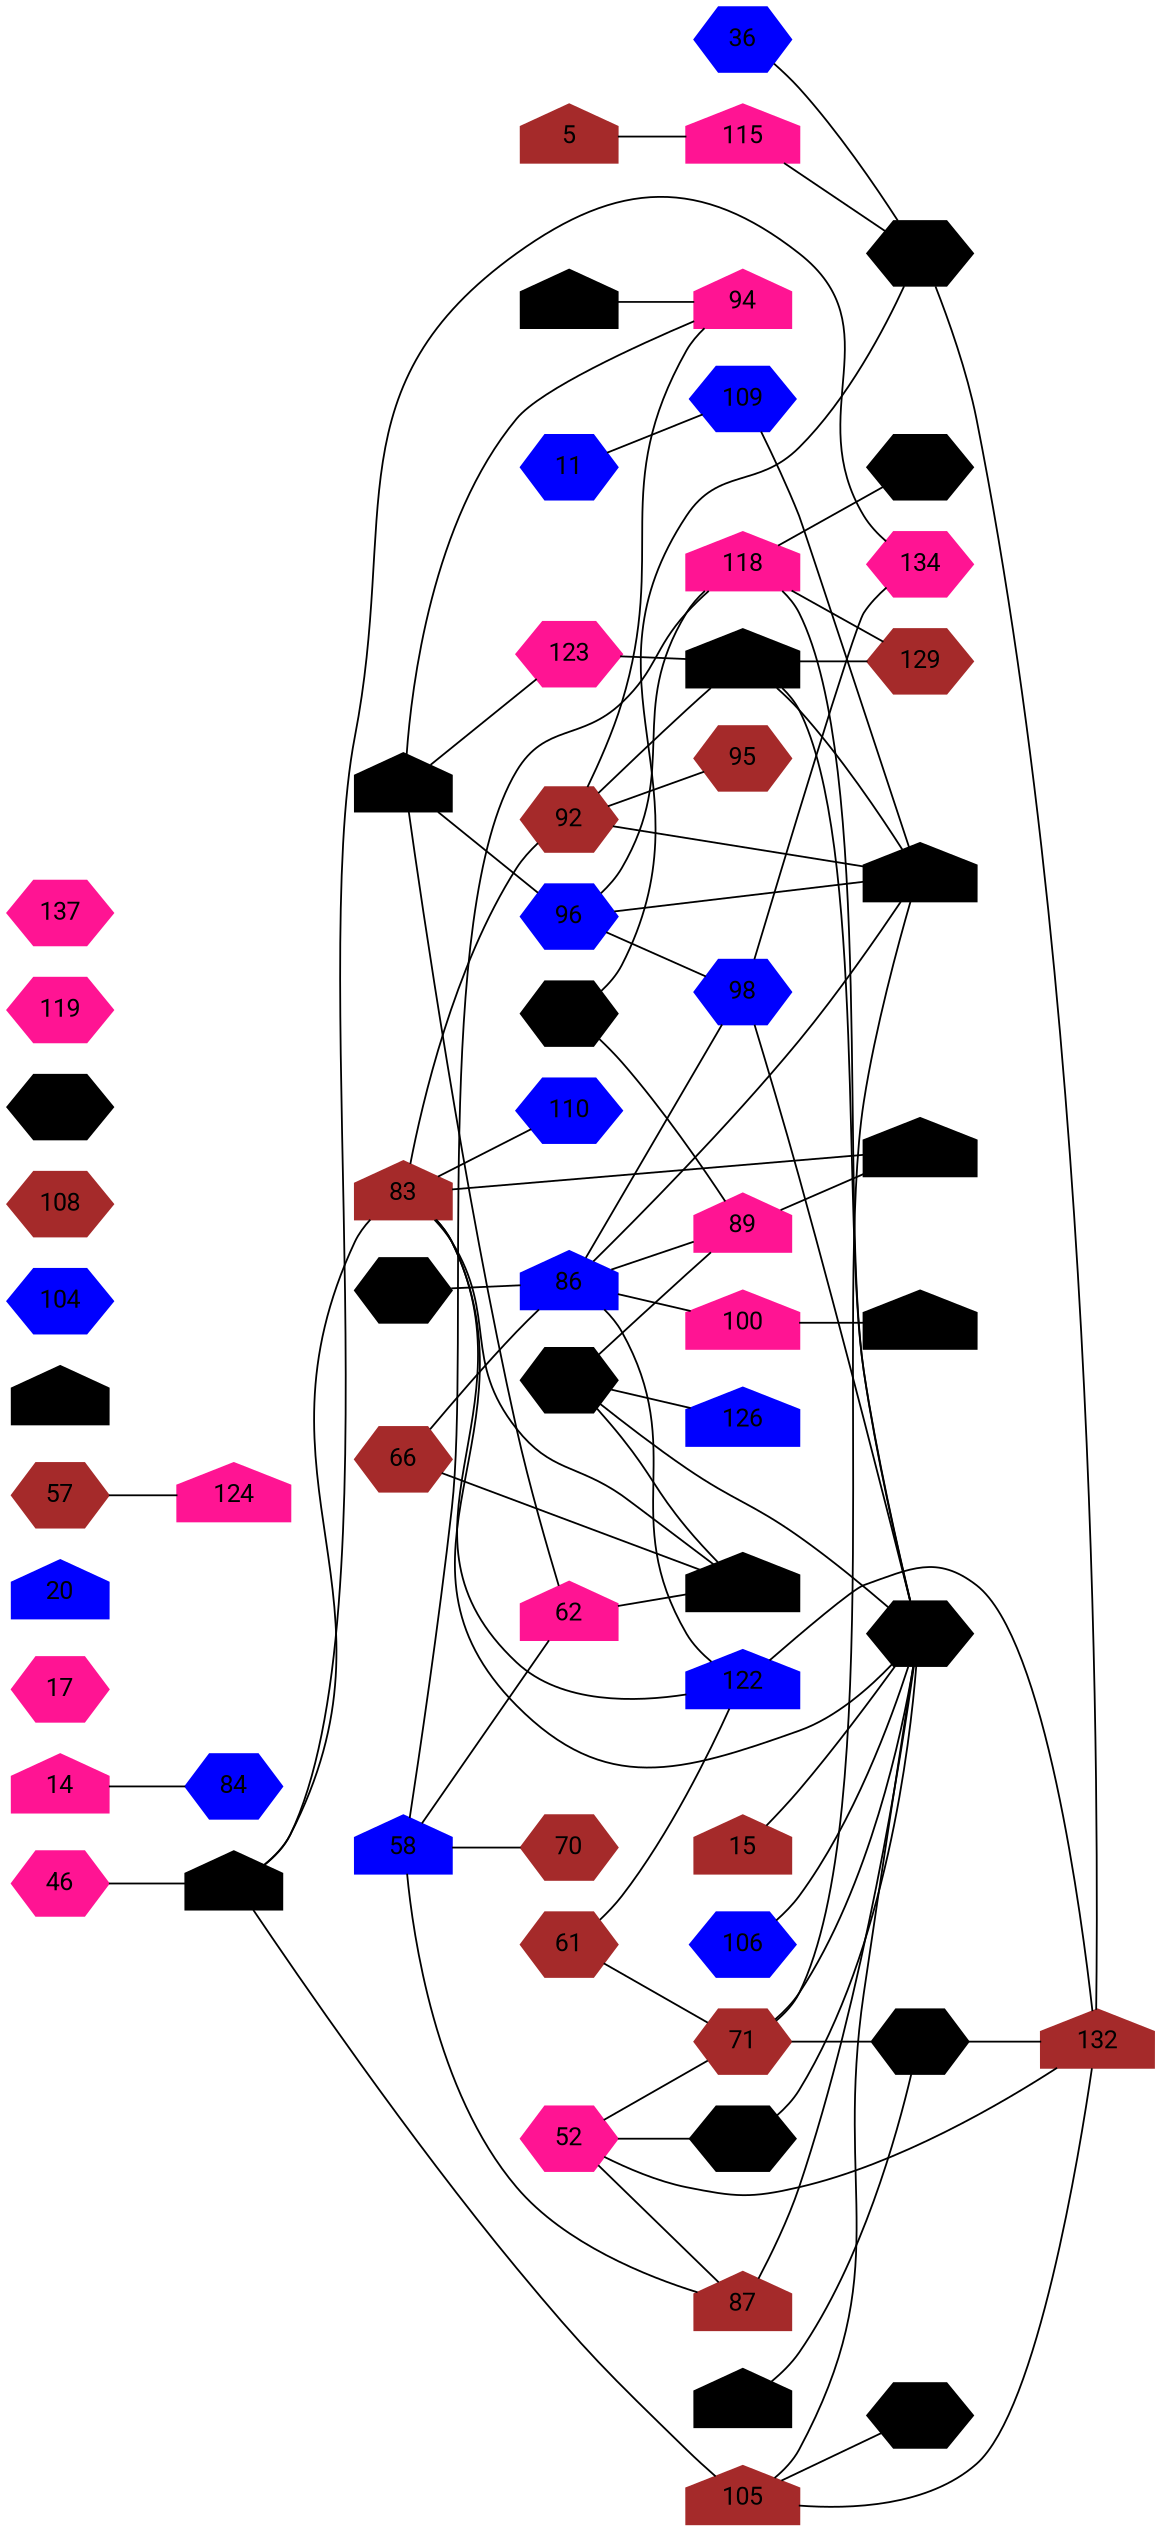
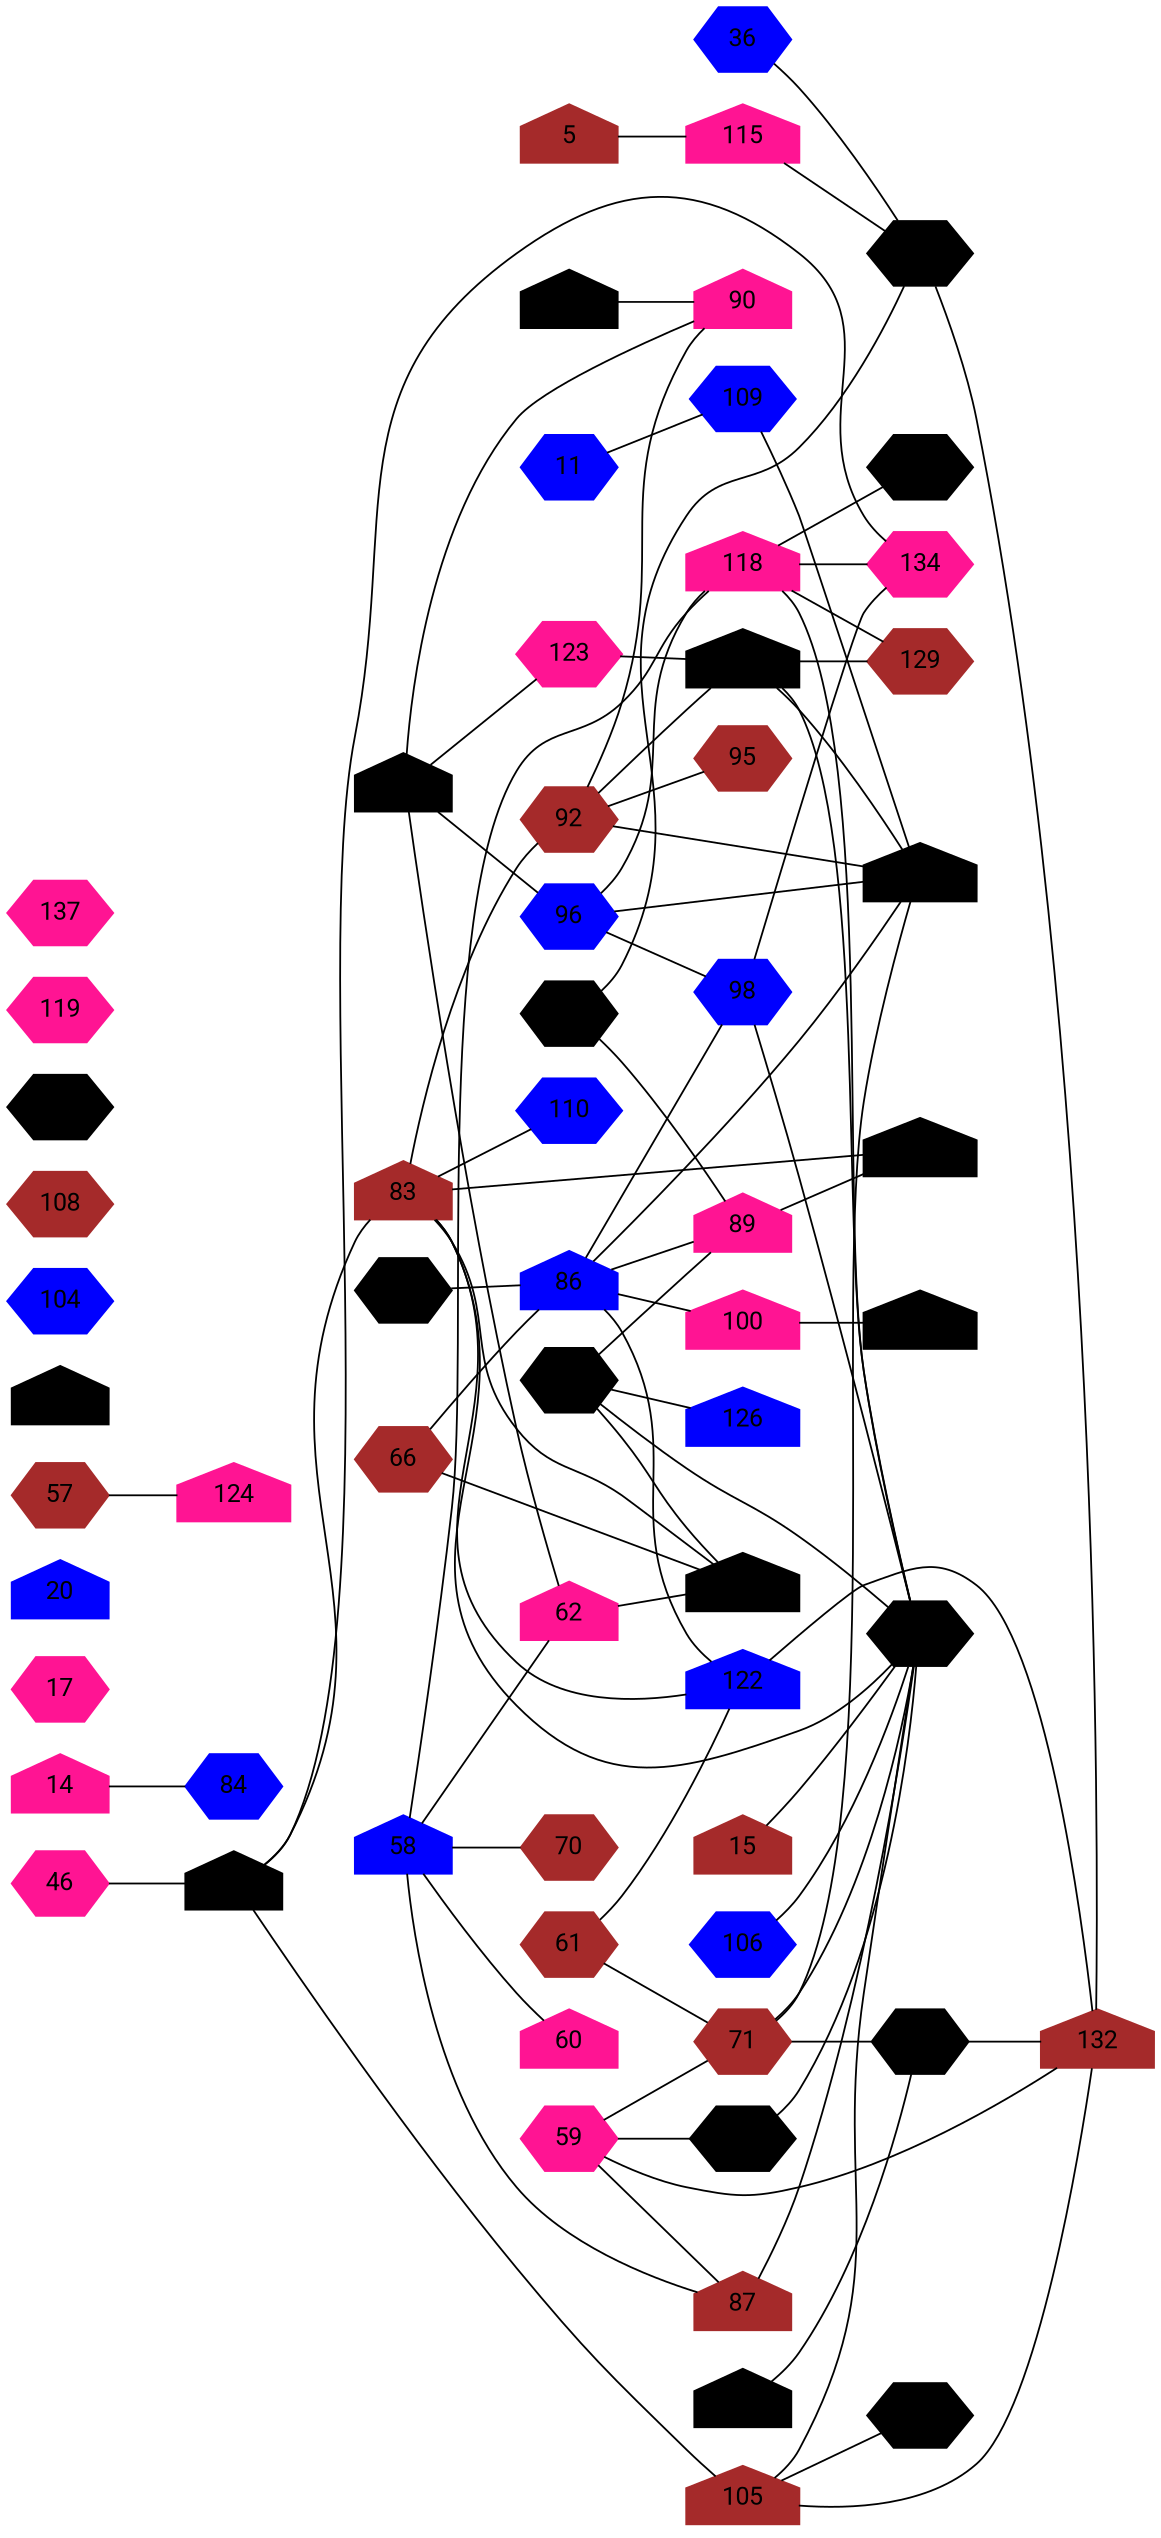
  graph {
    fontname=Roboto
    rankdir=LR
    node [color=black fontname=Roboto shape=hexagon style=filled]
    edge [fontname=Roboto]
    5 [color=brown shape=house]
    115 [color=deeppink shape=house]
    117
    86 [color=blue shape=house super="+34+68"]
    122 [color=blue shape=house super="+91"]
    89 [color=deeppink shape=house super="+30+47+51"]
    130 [shape=house super="+1+35+85"]
    98 [color=blue super="+59+90"]
    100 [color=deeppink shape=house]
    10
    11 [color=blue]
    109 [color=blue]
    14 [color=deeppink shape=house]
    84 [color=blue]
    133 [super="+45+97+131"]
    15 [color=brown shape=house]
    17 [color=deeppink]
    20 [color=blue shape=house]
    36 [color=blue]
    132 [color=brown shape=house super="+78"]
    46 [color=deeppink]
    53 [shape=house]
    83 [color=brown shape=house super="+25+38+74"]
    105 [color=brown shape=house super="+18"]
    134 [color=deeppink super="+23"]
    99 [super="+21"]
    48 [shape=house]
    62 [color=deeppink shape=house super="+37"]
    101 [shape=house]
    50 [shape=house]
-   94 [color=deeppink shape=house]
+   94 [color=deeppink shape=house label=90]
    96 [color=blue super="+26+75"]
    123 [color=deeppink super="+116"]
    118 [color=deeppink shape=house super="+7"]
    128 [shape=house super="+39+81+107"]
-   52 [color=deeppink super="+42+8"]
+   52 [color=deeppink super="+42+8" label=59]
    71 [color=brown super="+44"]
    87 [color=brown shape=house]
    111 [super="+6"]
    92 [color=brown super="+43+65+88"]
    110 [color=blue]
    121 [shape=house super="+63+69+77+41"]
    113
    57 [color=brown]
    124 [color=deeppink shape=house]
    58 [color=blue shape=house super="+40"]
+   60 [color=deeppink shape=house]
    70 [color=brown]
    125
    129 [color=brown]
    61 [color=brown]
    66 [color=brown]
    67
    73 [super="+33"]
    126 [color=blue shape=house]
    82 [shape=house]
    95 [color=brown]
    103 [shape=house]
    93 [shape=house]
    104 [color=blue]
    106 [color=blue]
    108 [color=brown]
    112
    119 [color=deeppink]
    n65 [color=deeppink label=137]
    5 -- 115
    115 -- 117
    117 -- 132
    86 -- 122 [weight=2]
    86 -- 89
    86 -- 130
    86 -- 98
    86 -- 100
    122 -- 132
    89 -- 121
    98 -- 133 [weight=2]
    98 -- 134
    100 -- 103
    10 -- 86
    11 -- 109
    109 -- 130
    14 -- 84
    15 -- 133
    36 -- 117
    46 -- 53
    53 -- 83
    53 -- 105 [weight=2]
    53 -- 134
    83 -- 122
    83 -- 133
    83 -- 101
    83 -- 92 [weight=2]
    83 -- 110
    83 -- 121
    105 -- 133 [weight=2]
    105 -- 132
    105 -- 113
    99 -- 132
    48 -- 99
    62 -- 101
    50 -- 62 [weight=2]
    50 -- 94
    50 -- 96
    50 -- 123 [weight=2]
    96 -- 130
    96 -- 98
    96 -- 118
    123 -- 128 [weight=3]
    118 -- 133 [weight=3]
+   118 -- 134
    118 -- 125
    118 -- 129
    128 -- 130
    128 -- 133 [weight=3]
    128 -- 129
    52 -- 132
    52 -- 71 [weight=2]
    52 -- 87
    52 -- 111
    71 -- 130
    71 -- 133
    71 -- 99 [weight=2]
    87 -- 133
    111 -- 133 [weight=2]
    92 -- 130
    92 -- 94
    92 -- 128
    92 -- 95
    57 -- 124
    58 -- 62
    58 -- 118
    58 -- 87
+   58 -- 60
    58 -- 70
    61 -- 122
    61 -- 71
    66 -- 86
    66 -- 101
    67 -- 117
    67 -- 89
    73 -- 89
    73 -- 133 [weight=3]
    73 -- 101
    73 -- 126
    93 -- 94
    106 -- 133
  }
